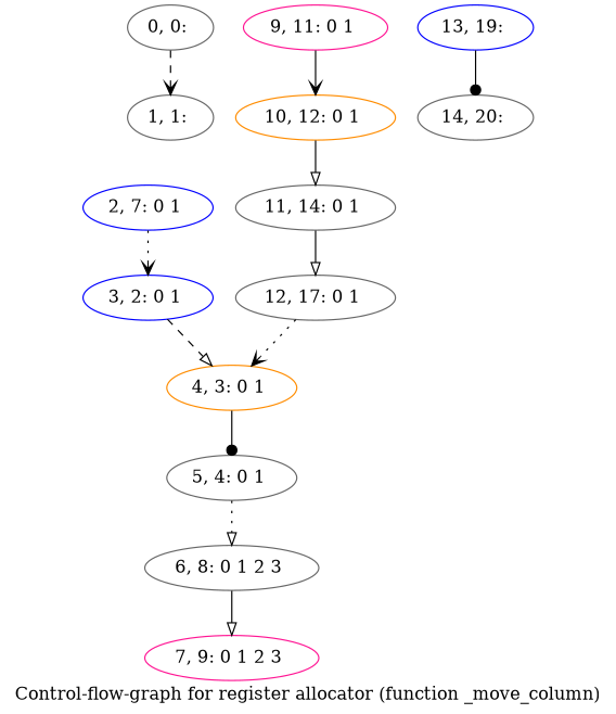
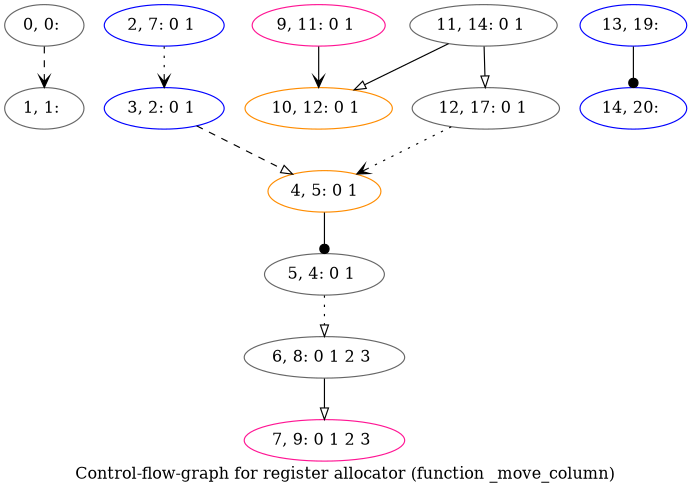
  digraph {
    label="Control-flow-graph for register allocator (function _move_column)"
    node [color=gray40]
    edge [arrowhead=onormal style=solid]
    n1 [label="0, 0: "]
    n2 [label="1, 1: "]
    n3 [color=blue label="2, 7: 0 1 "]
    n4 [color=blue label="3, 2: 0 1 "]
-   n5 [color=darkorange label="4, 3: 0 1 "]
+   n5 [color=darkorange label="4, 5: 0 1"]
    n6 [label="5, 4: 0 1 "]
    n7 [label="6, 8: 0 1 2 3 "]
    n8 [color=deeppink label="7, 9: 0 1 2 3 "]
    n9 [color=blue label="13, 19: "]
-   n10 [label="14, 20: "]
+   n10 [color=blue label="14, 20: "]
    n11 [color=deeppink label="9, 11: 0 1 "]
    n12 [color=darkorange label="10, 12: 0 1 "]
    n13 [label="11, 14: 0 1 "]
    n14 [label="12, 17: 0 1 "]
    n1 -> n2 [arrowhead=vee style=dashed]
    n3 -> n4 [arrowhead=vee style=dotted]
    n4 -> n5 [style=dashed]
    n5 -> n6 [arrowhead=dot]
    n6 -> n7 [style=dotted]
    n7 -> n8
    n9 -> n10 [arrowhead=dot]
    n11 -> n12 [arrowhead=vee]
-   n12 -> n13
+   n13 -> n12
    n13 -> n14
    n14 -> n5 [arrowhead=vee style=dotted]
  }
